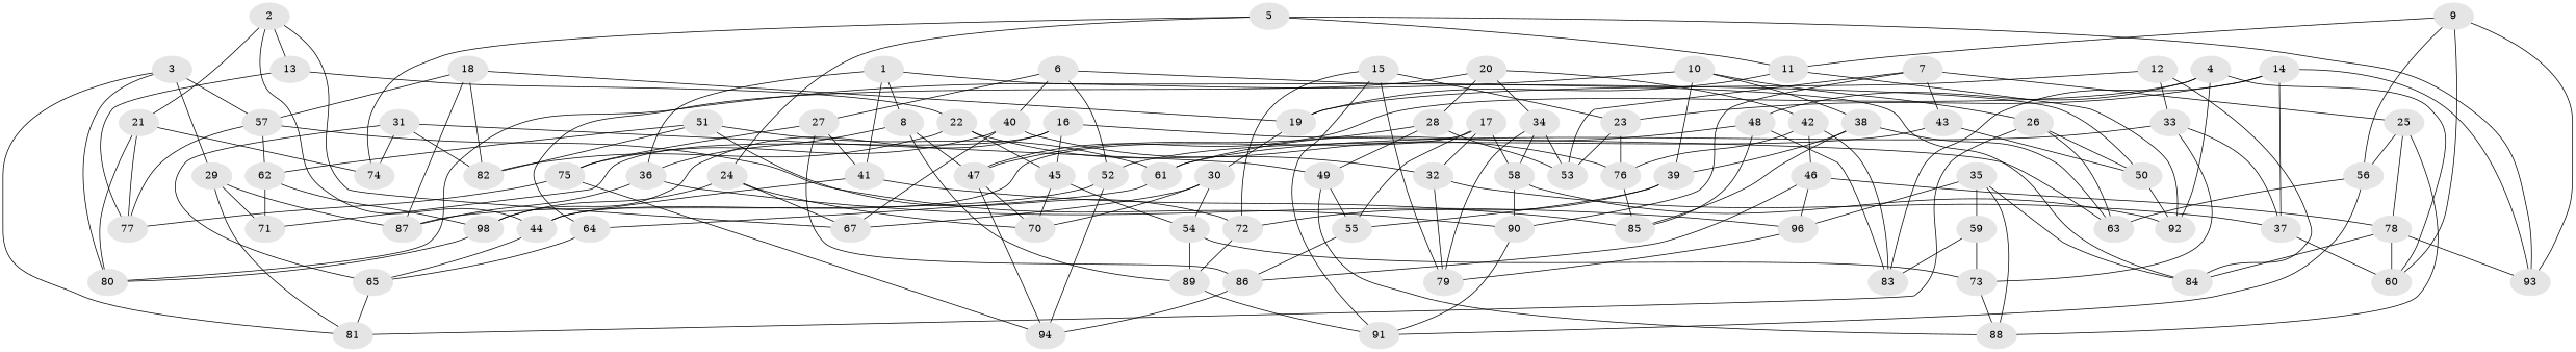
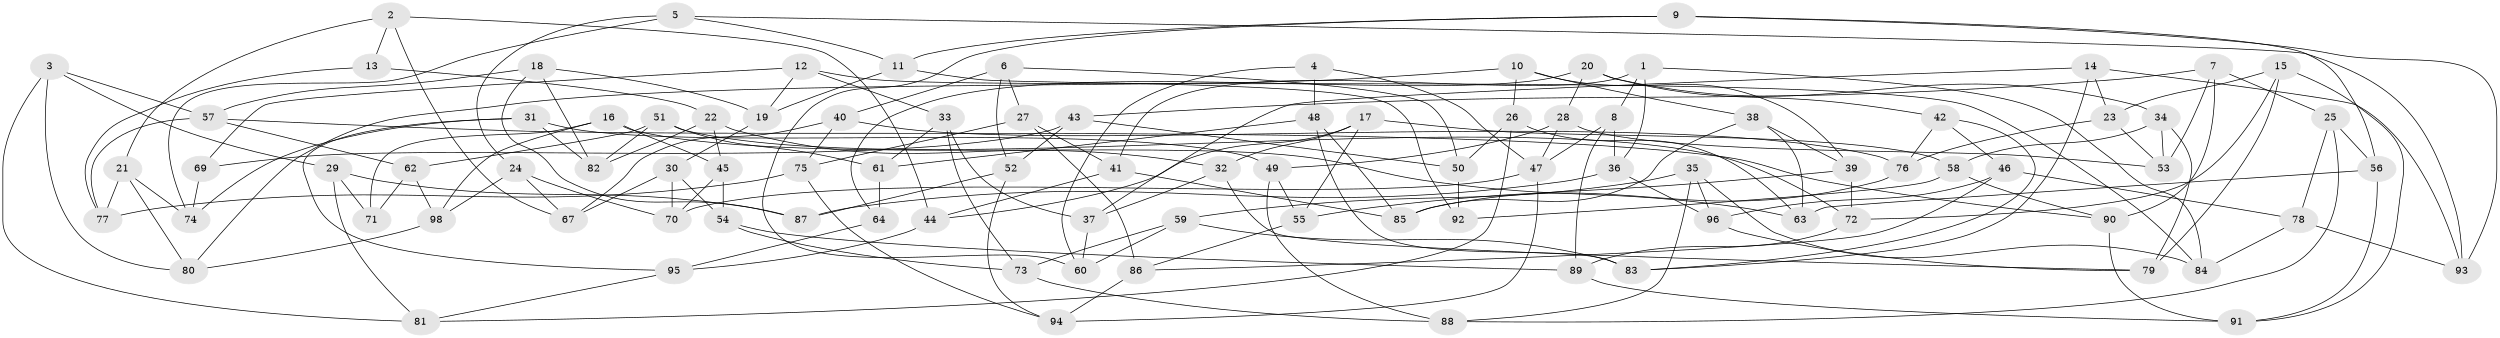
  graph {
    node [color=gray90 style=filled]
    1
    8
    36
    41
    84
    47
    89
    87
    n9 [label=96]
    44
    85
    2
    13
    21
    67
    22
    77
    80
    74
-   65
+   65 [label=95]
    3
    29
    81
    57
    71
    4
    48
    60
    92
    70
    94
    83
    61
    5
    11
    24
    93
    19
    n39 [label=98]
    6
    27
    40
    50
    52
    75
    86
    76
    7
    25
    43
    53
    90
    56
    78
    88
+   69
    91
    9
    63
    10
    26
    38
    39
    72
    55
    30
    12
    33
    37
    73
    45
    32
    82
    14
    23
    15
    79
    16
    54
    17
    58
    18
    62
    20
    28
    34
    42
    64
    49
    46
    31
    35
    59
    51
    1 -- 8
    1 -- 36
    1 -- 41
    1 -- 84
    8 -- 36
    8 -- 47
    8 -- 89
    36 -- 87
    36 -- n9
    41 -- 44
    41 -- 85
    47 -- 70
    47 -- 94
    89 -- 91
    n9 -- 79
    44 -- 65
    2 -- 44
    2 -- 13
    2 -- 21
    2 -- 67
    13 -- 22
    13 -- 77
    21 -- 77
    21 -- 80
    21 -- 74
    22 -- 45
    22 -- 32
    22 -- 82
    65 -- 81
    3 -- 80
    3 -- 29
    3 -- 81
    3 -- 57
    29 -- 87
    29 -- 81
    29 -- 71
    57 -- 77
    57 -- 90
    57 -- 62
    4 -- 47
    4 -- 48
    4 -- 60
-   4 -- 92
    48 -- 85
    48 -- 83
    48 -- 61
    61 -- 64
    5 -- 74
    5 -- 11
    5 -- 24
    5 -- 93
    11 -- 92
    11 -- 19
    24 -- 67
    24 -- 70
    24 -- n39
    19 -- 30
    n39 -- 80
    6 -- 27
    6 -- 40
    6 -- 50
    6 -- 52
    27 -- 41
    27 -- 75
    27 -- 86
    40 -- 67
    40 -- 75
    40 -- 76
    50 -- 92
    52 -- 87
    52 -- 94
    75 -- 77
    75 -- 94
    86 -- 94
    76 -- 85
    7 -- 25
    7 -- 43
    7 -- 53
    7 -- 90
    25 -- 56
    25 -- 78
    25 -- 88
    43 -- 50
    43 -- 52
+   43 -- 69
    90 -- 91
    56 -- 91
    56 -- 63
    78 -- 84
    78 -- 93
+   69 -- 74
    9 -- 60
    9 -- 11
    9 -- 93
    9 -- 56
    10 -- 80
    10 -- 26
    10 -- 38
    10 -- 39
    26 -- 81
    26 -- 50
    26 -- 63
    38 -- 85
    38 -- 63
    38 -- 39
    39 -- 72
    39 -- 55
    72 -- 89
    55 -- 86
    30 -- 67
    30 -- 70
    30 -- 54
    12 -- 84
    12 -- 19
+   12 -- 69
    12 -- 33
    33 -- 61
    33 -- 37
    33 -- 73
    37 -- 60
    73 -- 88
    45 -- 70
    45 -- 54
    32 -- 37
    32 -- 79
    14 -- 83
    14 -- 93
    14 -- 37
    14 -- 23
    23 -- 76
    23 -- 53
    15 -- 91
    15 -- 72
    15 -- 23
    15 -- 79
    16 -- 71
    16 -- n39
    16 -- 63
    16 -- 45
    54 -- 89
    54 -- 73
    17 -- 44
    17 -- 55
    17 -- 32
    17 -- 58
    58 -- 92
    58 -- 90
    18 -- 87
    18 -- 57
    18 -- 19
    18 -- 82
    62 -- 71
    62 -- n39
    20 -- 28
    20 -- 34
    20 -- 42
    20 -- 64
    28 -- 47
    28 -- 53
    28 -- 49
    34 -- 53
    34 -- 79
    34 -- 58
    42 -- 83
    42 -- 76
    42 -- 46
    64 -- 65
    49 -- 88
    49 -- 55
    46 -- n9
    46 -- 86
    46 -- 78
    31 -- 74
    31 -- 65
    31 -- 82
    31 -- 49
    35 -- 84
    35 -- n9
    35 -- 88
    35 -- 59
-   78 -- 60
+   59 -- 60
    59 -- 83
    59 -- 73
    51 -- 61
    51 -- 72
    51 -- 82
    51 -- 62
  }
